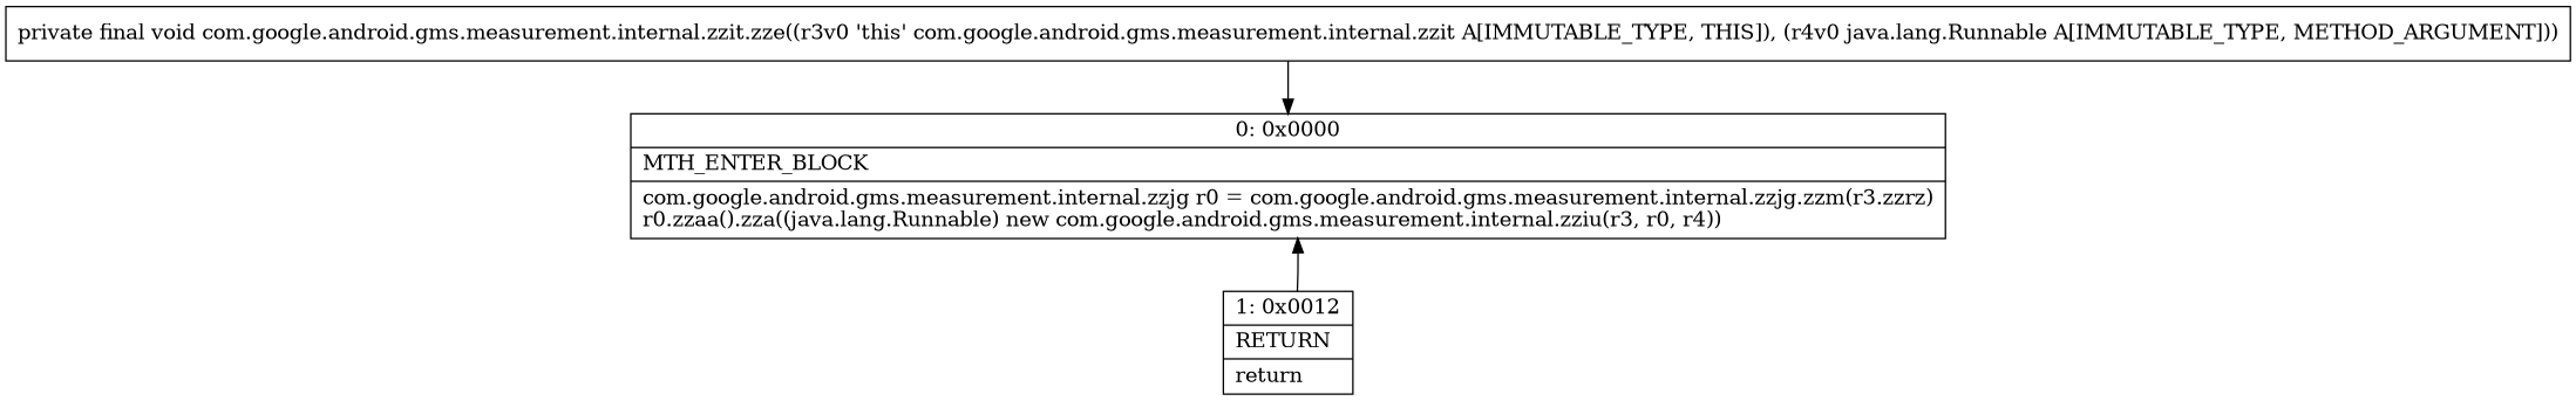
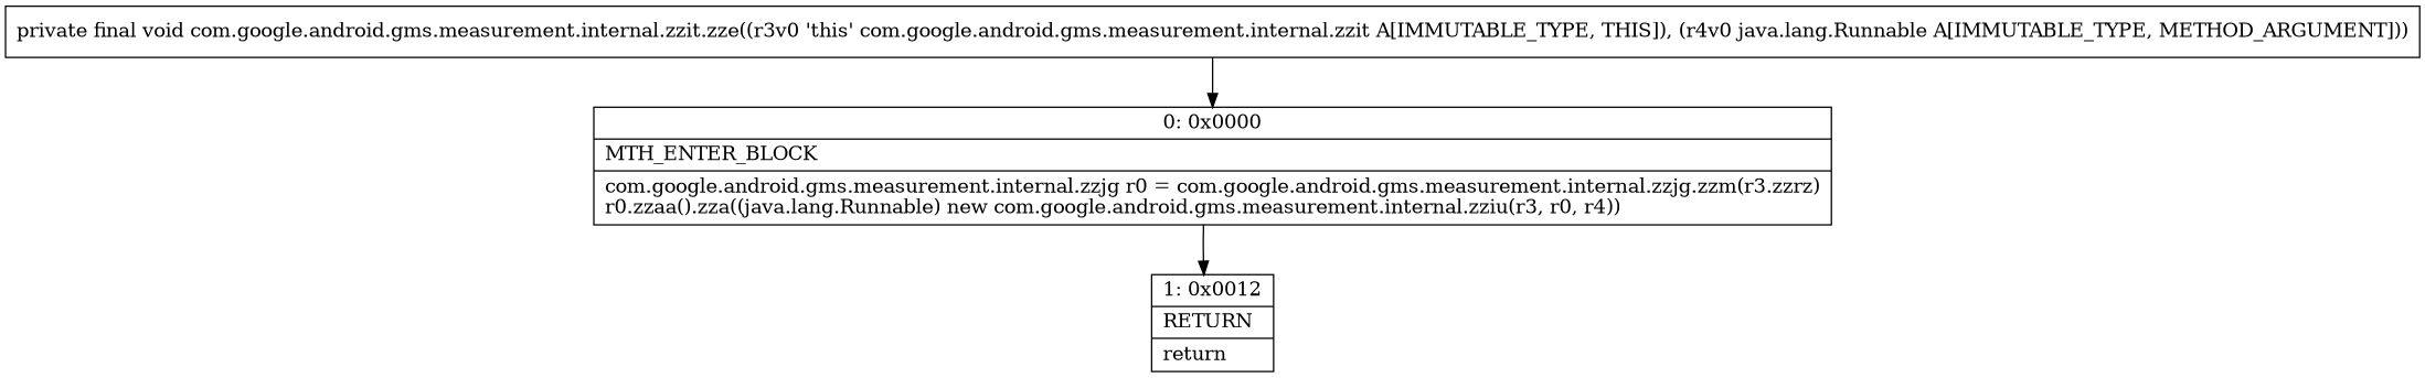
  digraph {
    node [shape=record]
    n1 [label="{0\:\ 0x0000|MTH_ENTER_BLOCK\l|com.google.android.gms.measurement.internal.zzjg r0 = com.google.android.gms.measurement.internal.zzjg.zzm(r3.zzrz)\lr0.zzaa().zza((java.lang.Runnable) new com.google.android.gms.measurement.internal.zziu(r3, r0, r4))\l}"]
    n2 [label="{1\:\ 0x0012|RETURN\l|return\l}"]
    n3 [label="{private final void com.google.android.gms.measurement.internal.zzit.zze((r3v0 'this' com.google.android.gms.measurement.internal.zzit A[IMMUTABLE_TYPE, THIS]), (r4v0 java.lang.Runnable A[IMMUTABLE_TYPE, METHOD_ARGUMENT])) }"]
-   n2 -> n1
+   n1 -> n2
    n3 -> n1
  }
